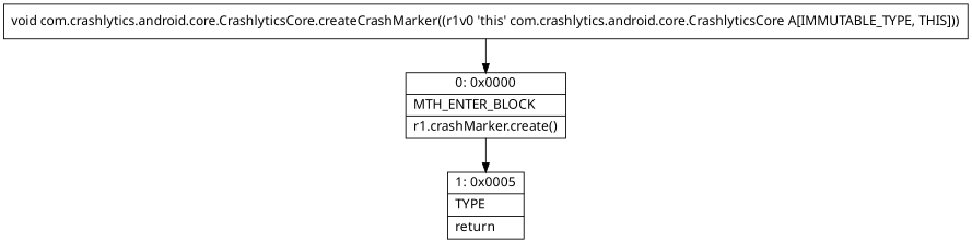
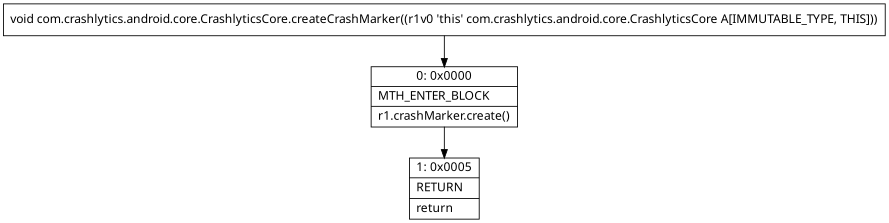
  digraph {
    fontname="Noto Sans"
    node [shape=record fontname="Noto Sans"]
    edge [fontname="Noto Sans"]
    n1 [label="{0\:\ 0x0000|MTH_ENTER_BLOCK\l|r1.crashMarker.create()\l}"]
-   n2 [label="{1\:\ 0x0005|TYPE\l|return\l}"]
+   n2 [label="{1\:\ 0x0005|RETURN\l|return\l}"]
    n3 [label="{void com.crashlytics.android.core.CrashlyticsCore.createCrashMarker((r1v0 'this' com.crashlytics.android.core.CrashlyticsCore A[IMMUTABLE_TYPE, THIS])) }"]
    n1 -> n2
    n3 -> n1
  }
